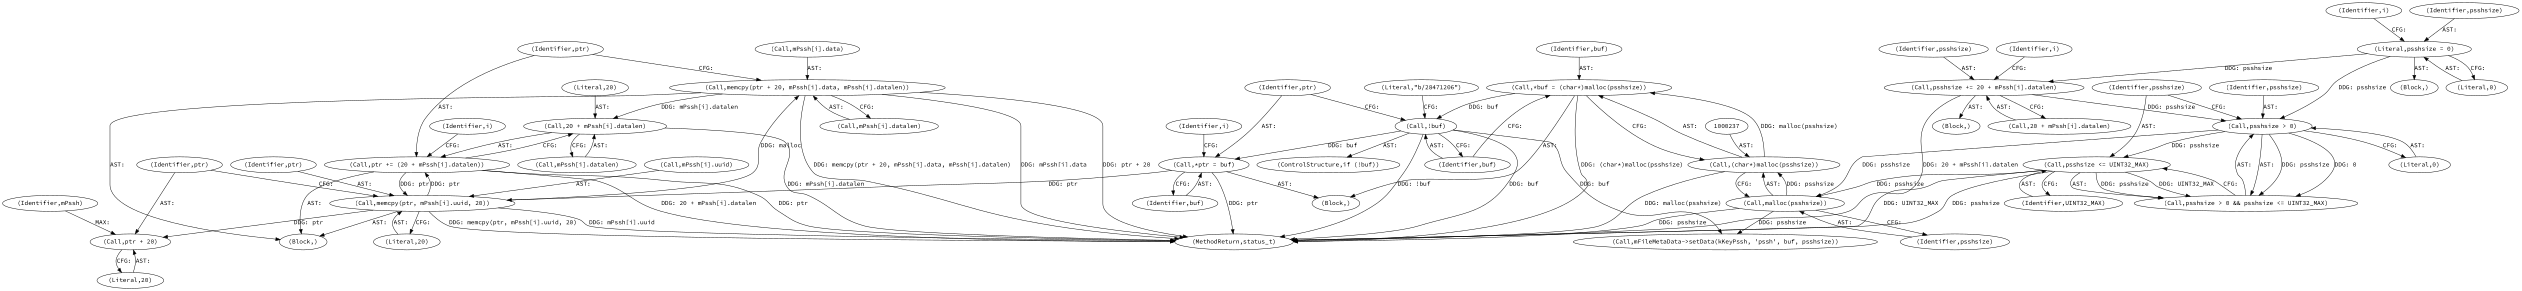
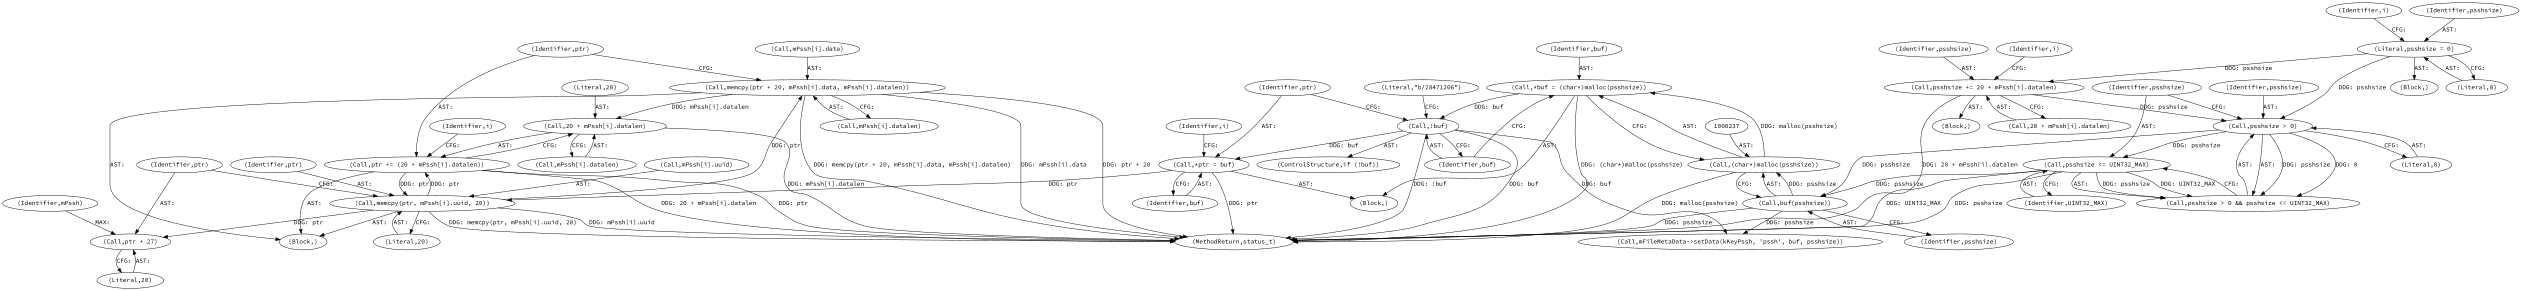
  digraph {
    fontname="Source Code Pro"
    node [fontname="Source Code Pro"]
    edge [fontname="Source Code Pro"]
    n1 [label="(Call,memcpy(ptr + 20, mPssh[i].data, mPssh[i].datalen))"]
    n2 [label="(Call,20 + mPssh[i].datalen)"]
    n3 [label="(MethodReturn,status_t)"]
    n4 [label="(Block,)"]
    n5 [label="(Call,mPssh[i].datalen)"]
    n6 [label="(Call,ptr += (20 + mPssh[i].datalen))"]
    n7 [label="(Call,memcpy(ptr, mPssh[i].uuid, 20))"]
    n8 [label="(Call,mPssh[i].datalen)"]
-   n9 [label="(Call,ptr + 20)"]
+   n9 [label="(Call,ptr + 27)"]
    n10 [label="(Literal,20)"]
    n11 [label="(Literal,20)"]
    n12 [label="(Call,*ptr = buf)"]
    n13 [label="(Identifier,buf)"]
    n14 [label="(Block,)"]
    n15 [label="(Call,!buf)"]
    n16 [label="(ControlStructure,if (!buf))"]
    n17 [label="(Call,mFileMetaData->setData(kKeyPssh, 'pssh', buf, psshsize))"]
    n18 [label="(Identifier,buf)"]
    n19 [label="(Call,*buf = (char*)malloc(psshsize))"]
    n20 [label="(Call,(char*)malloc(psshsize))"]
-   n21 [label="(Call,malloc(psshsize))"]
+   n21 [label="(Call,buf(psshsize))"]
    n22 [label="(Identifier,psshsize)"]
    n23 [label="(Call,psshsize > 0)"]
    n24 [label="(Call,psshsize <= UINT32_MAX)"]
    n25 [label="(Literal,0)"]
    n26 [label="(Call,psshsize > 0 && psshsize <= UINT32_MAX)"]
    n27 [label="(Identifier,UINT32_MAX)"]
    n28 [label="(Call,psshsize += 20 + mPssh[i].datalen)"]
    n29 [label="(Block,)"]
    n30 [label="(Call,20 + mPssh[i].datalen)"]
    n31 [label="(Literal,psshsize = 0)"]
    n32 [label="(Block,)"]
    n33 [label="(Literal,0)"]
    n34 [label="(Identifier,ptr)"]
    n35 [label="(Identifier,i)"]
    n36 [label="(Identifier,ptr)"]
    n37 [label="(Identifier,buf)"]
    n38 [label="(Identifier,i)"]
    n39 [label="(Identifier,i)"]
    n40 [label="(Identifier,psshsize)"]
    n41 [label="(Identifier,psshsize)"]
    n42 [label="(Identifier,ptr)"]
    n43 [label="(Call,mPssh[i].data)"]
    n44 [label="(Identifier,psshsize)"]
    n45 [label="(Identifier,ptr)"]
    n46 [label="(Literal,20)"]
    n47 [label="(Call,mPssh[i].uuid)"]
    n48 [label="(Literal,\"b/28471206\")"]
    n49 [label="(Identifier,psshsize)"]
    n50 [label="(Identifier,i)"]
    n51 [label="(Identifier,mPssh)"]
    1000237
    n1 -> n2 [label="DDG: mPssh[i].datalen"]
    n1 -> n3 [label="DDG: mPssh[i].data"]
    n1 -> n3 [label="DDG: ptr + 20"]
    n1 -> n3 [label="DDG: memcpy(ptr + 20, mPssh[i].data, mPssh[i].datalen)"]
    n1 -> n4 [label="AST: "]
    n1 -> n5 [label="CFG: "]
    n2 -> n3 [label="DDG: mPssh[i].datalen"]
    n2 -> n6 [label="AST: "]
    n2 -> n8 [label="CFG: "]
    n5 -> n1 [label="AST: "]
    n6 -> n2 [label="CFG: "]
    n6 -> n3 [label="DDG: ptr"]
    n6 -> n3 [label="DDG: 20 + mPssh[i].datalen"]
    n6 -> n4 [label="AST: "]
    n6 -> n7 [label="DDG: ptr"]
-   n7 -> n1 [label="DDG: malloc"]
+   n7 -> n1 [label="DDG: ptr"]
    n7 -> n3 [label="DDG: mPssh[i].uuid"]
    n7 -> n3 [label="DDG: memcpy(ptr, mPssh[i].uuid, 20)"]
    n7 -> n4 [label="AST: "]
    n7 -> n6 [label="DDG: ptr"]
    n7 -> n9 [label="DDG: ptr"]
    n7 -> n10 [label="CFG: "]
    n8 -> n2 [label="AST: "]
    n9 -> n11 [label="CFG: "]
    n10 -> n7 [label="AST: "]
    n11 -> n9 [label="AST: "]
    n12 -> n3 [label="DDG: ptr"]
    n12 -> n7 [label="DDG: ptr"]
    n12 -> n13 [label="CFG: "]
    n12 -> n14 [label="AST: "]
    n13 -> n12 [label="AST: "]
    n15 -> n3 [label="DDG: buf"]
    n15 -> n3 [label="DDG: !buf"]
    n15 -> n12 [label="DDG: buf"]
    n15 -> n16 [label="AST: "]
    n15 -> n17 [label="DDG: buf"]
    n15 -> n18 [label="CFG: "]
    n18 -> n15 [label="AST: "]
    n18 -> n19 [label="CFG: "]
    n19 -> n3 [label="DDG: (char*)malloc(psshsize)"]
    n19 -> n14 [label="AST: "]
    n19 -> n15 [label="DDG: buf"]
    n19 -> n20 [label="CFG: "]
    n20 -> n3 [label="DDG: malloc(psshsize)"]
    n20 -> n19 [label="AST: "]
    n20 -> n19 [label="DDG: malloc(psshsize)"]
    n20 -> n21 [label="CFG: "]
    n21 -> n3 [label="DDG: psshsize"]
    n21 -> n17 [label="DDG: psshsize"]
    n21 -> n20 [label="AST: "]
    n21 -> n20 [label="DDG: psshsize"]
    n21 -> n22 [label="CFG: "]
    n22 -> n21 [label="AST: "]
    n23 -> n21 [label="DDG: psshsize"]
    n23 -> n24 [label="DDG: psshsize"]
    n23 -> n25 [label="CFG: "]
    n23 -> n26 [label="AST: "]
    n23 -> n26 [label="DDG: psshsize"]
    n23 -> n26 [label="DDG: 0"]
    n24 -> n3 [label="DDG: UINT32_MAX"]
    n24 -> n3 [label="DDG: psshsize"]
    n24 -> n21 [label="DDG: psshsize"]
    n24 -> n26 [label="AST: "]
    n24 -> n26 [label="DDG: psshsize"]
    n24 -> n26 [label="DDG: UINT32_MAX"]
    n24 -> n27 [label="CFG: "]
    n25 -> n23 [label="AST: "]
    n26 -> n23 [label="AST: "]
    n26 -> n24 [label="CFG: "]
    n27 -> n24 [label="AST: "]
    n28 -> n3 [label="DDG: 20 + mPssh[i].datalen"]
    n28 -> n23 [label="DDG: psshsize"]
    n28 -> n29 [label="AST: "]
    n28 -> n30 [label="CFG: "]
    n30 -> n28 [label="AST: "]
    n31 -> n23 [label="DDG: psshsize"]
    n31 -> n28 [label="DDG: psshsize"]
    n31 -> n32 [label="AST: "]
    n31 -> n33 [label="CFG: "]
    n33 -> n31 [label="AST: "]
    n34 -> n7 [label="CFG: "]
    n34 -> n9 [label="AST: "]
    n35 -> n12 [label="CFG: "]
    n36 -> n1 [label="CFG: "]
    n36 -> n6 [label="AST: "]
    n37 -> n19 [label="AST: "]
    n38 -> n6 [label="CFG: "]
    n39 -> n31 [label="CFG: "]
    n40 -> n31 [label="AST: "]
    n41 -> n23 [label="AST: "]
    n42 -> n7 [label="AST: "]
    n43 -> n1 [label="AST: "]
    n44 -> n23 [label="CFG: "]
    n44 -> n24 [label="AST: "]
    n45 -> n12 [label="AST: "]
    n45 -> n15 [label="CFG: "]
    n46 -> n2 [label="AST: "]
    n47 -> n7 [label="AST: "]
    n48 -> n15 [label="CFG: "]
    n49 -> n28 [label="AST: "]
    n50 -> n28 [label="CFG: "]
    n51 -> n9 [label="MAX: "]
    1000237 -> n20 [label="AST: "]
  }
